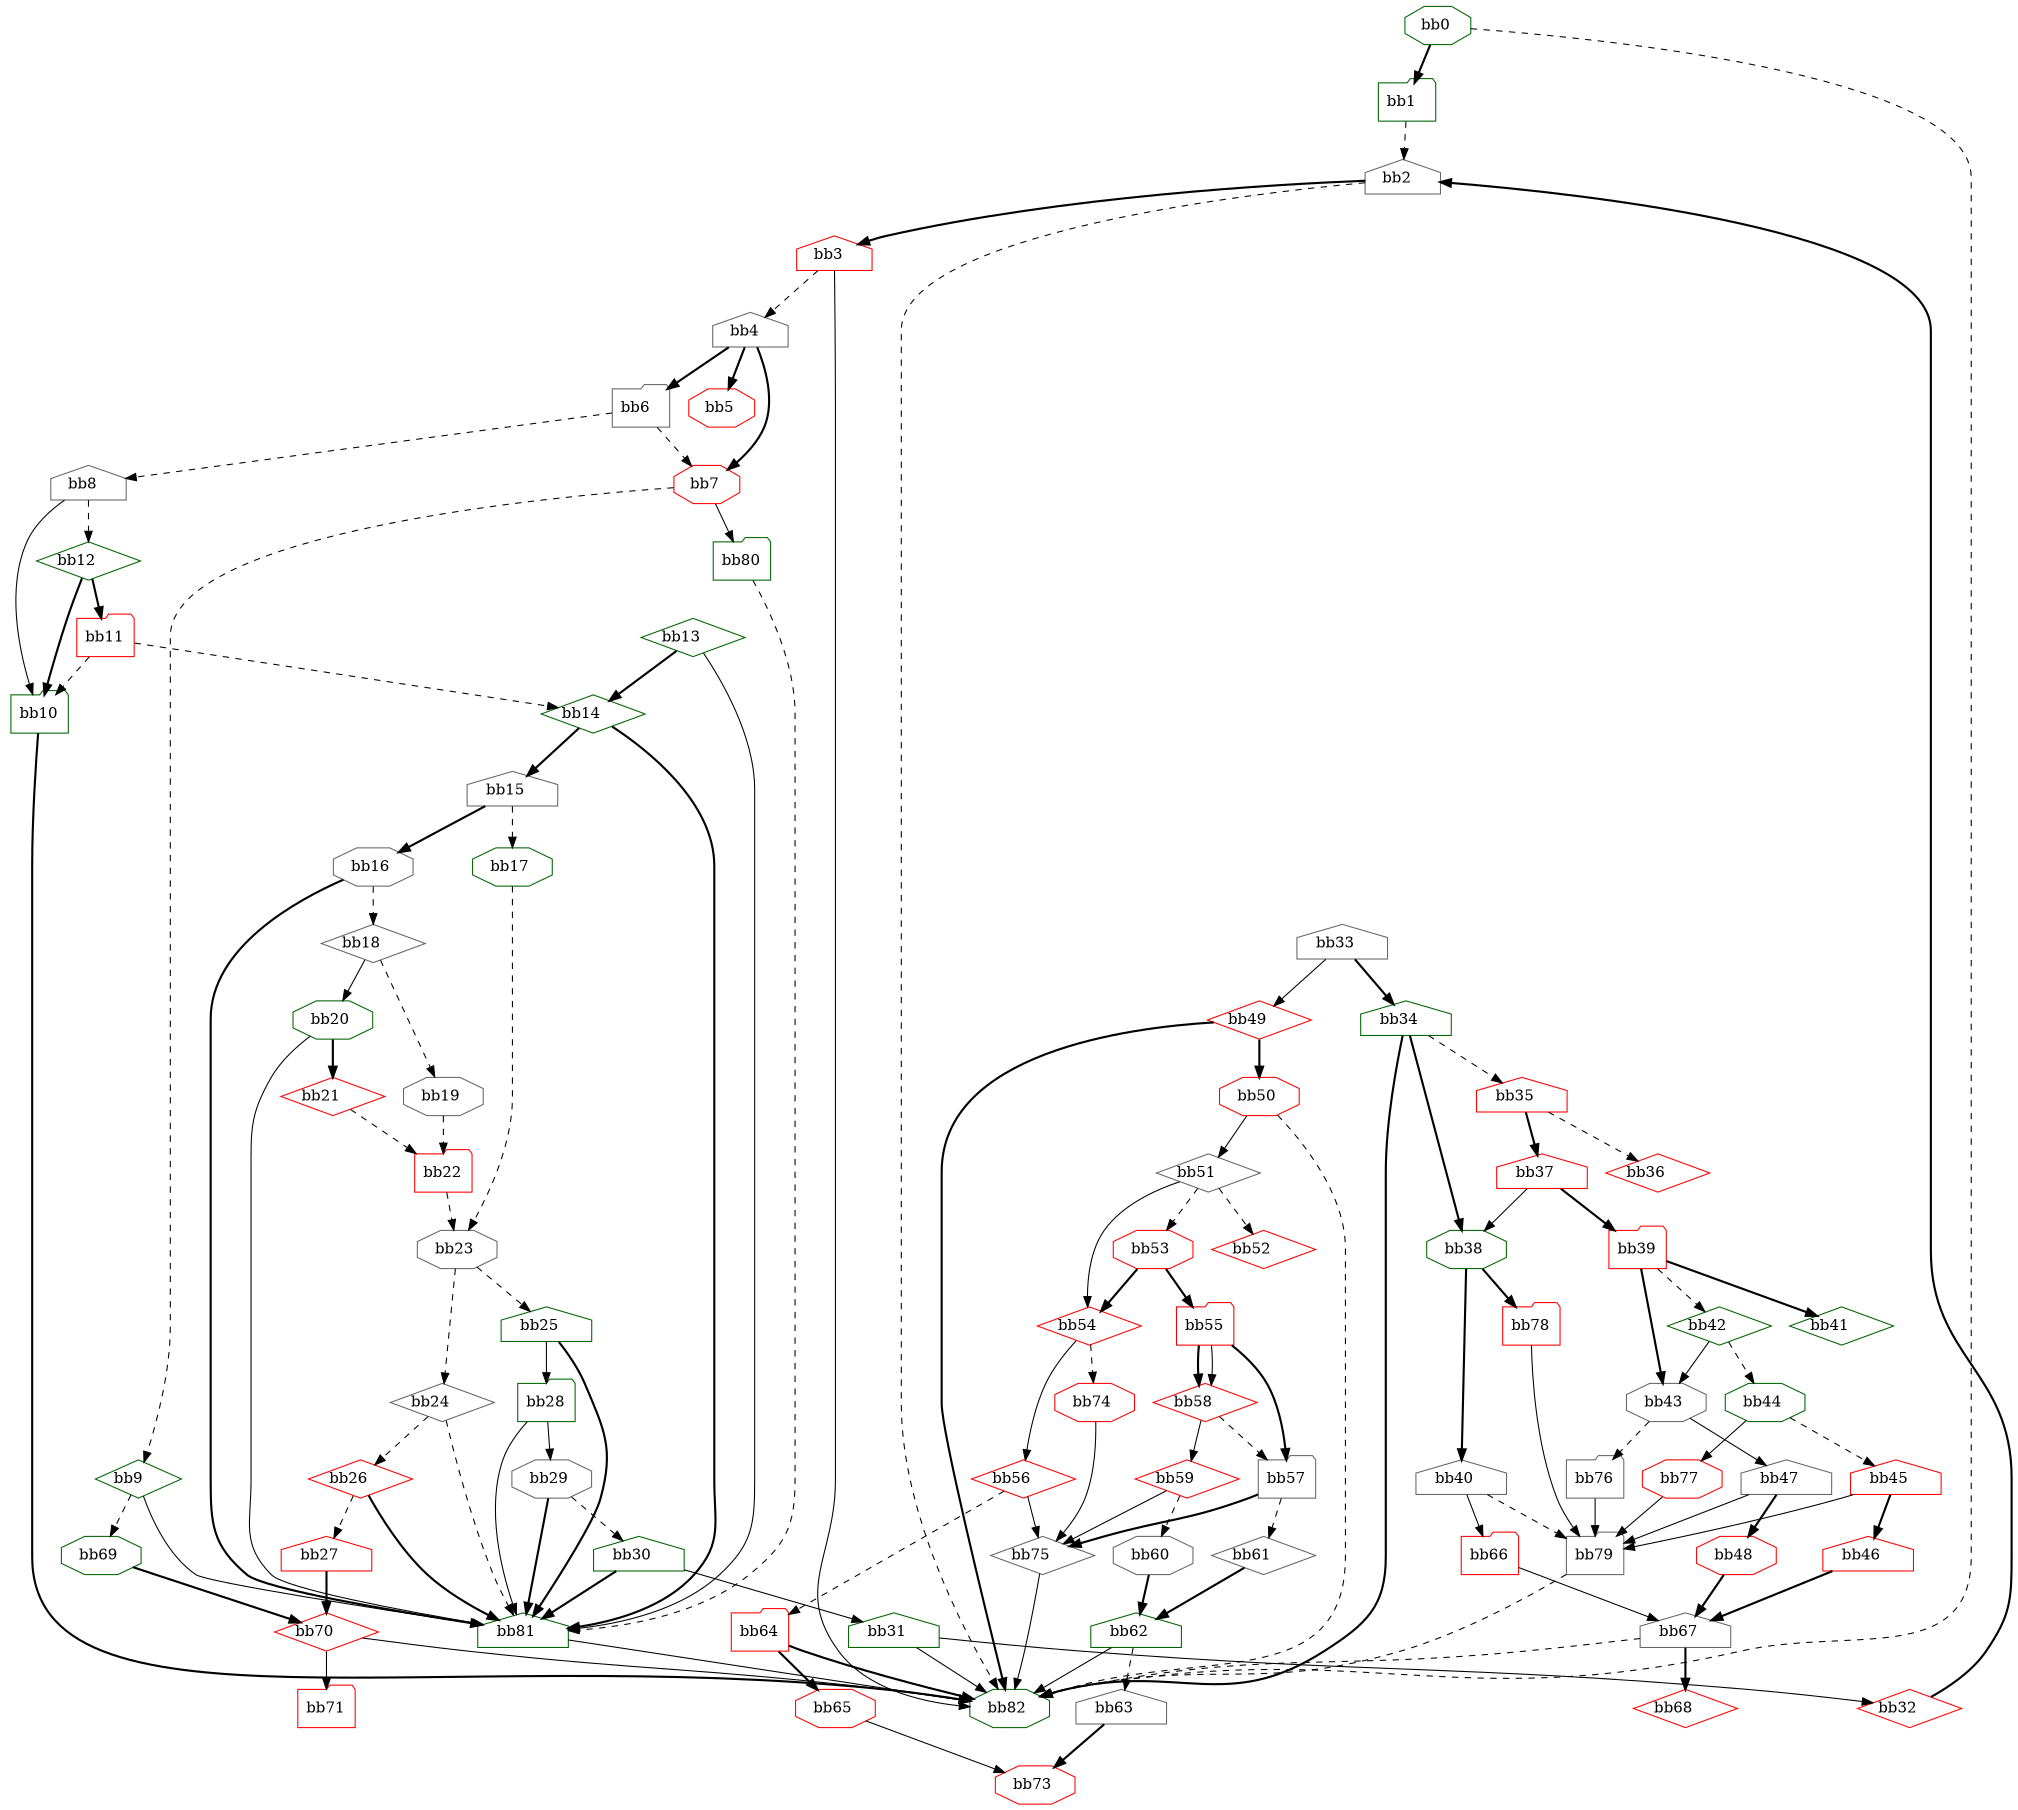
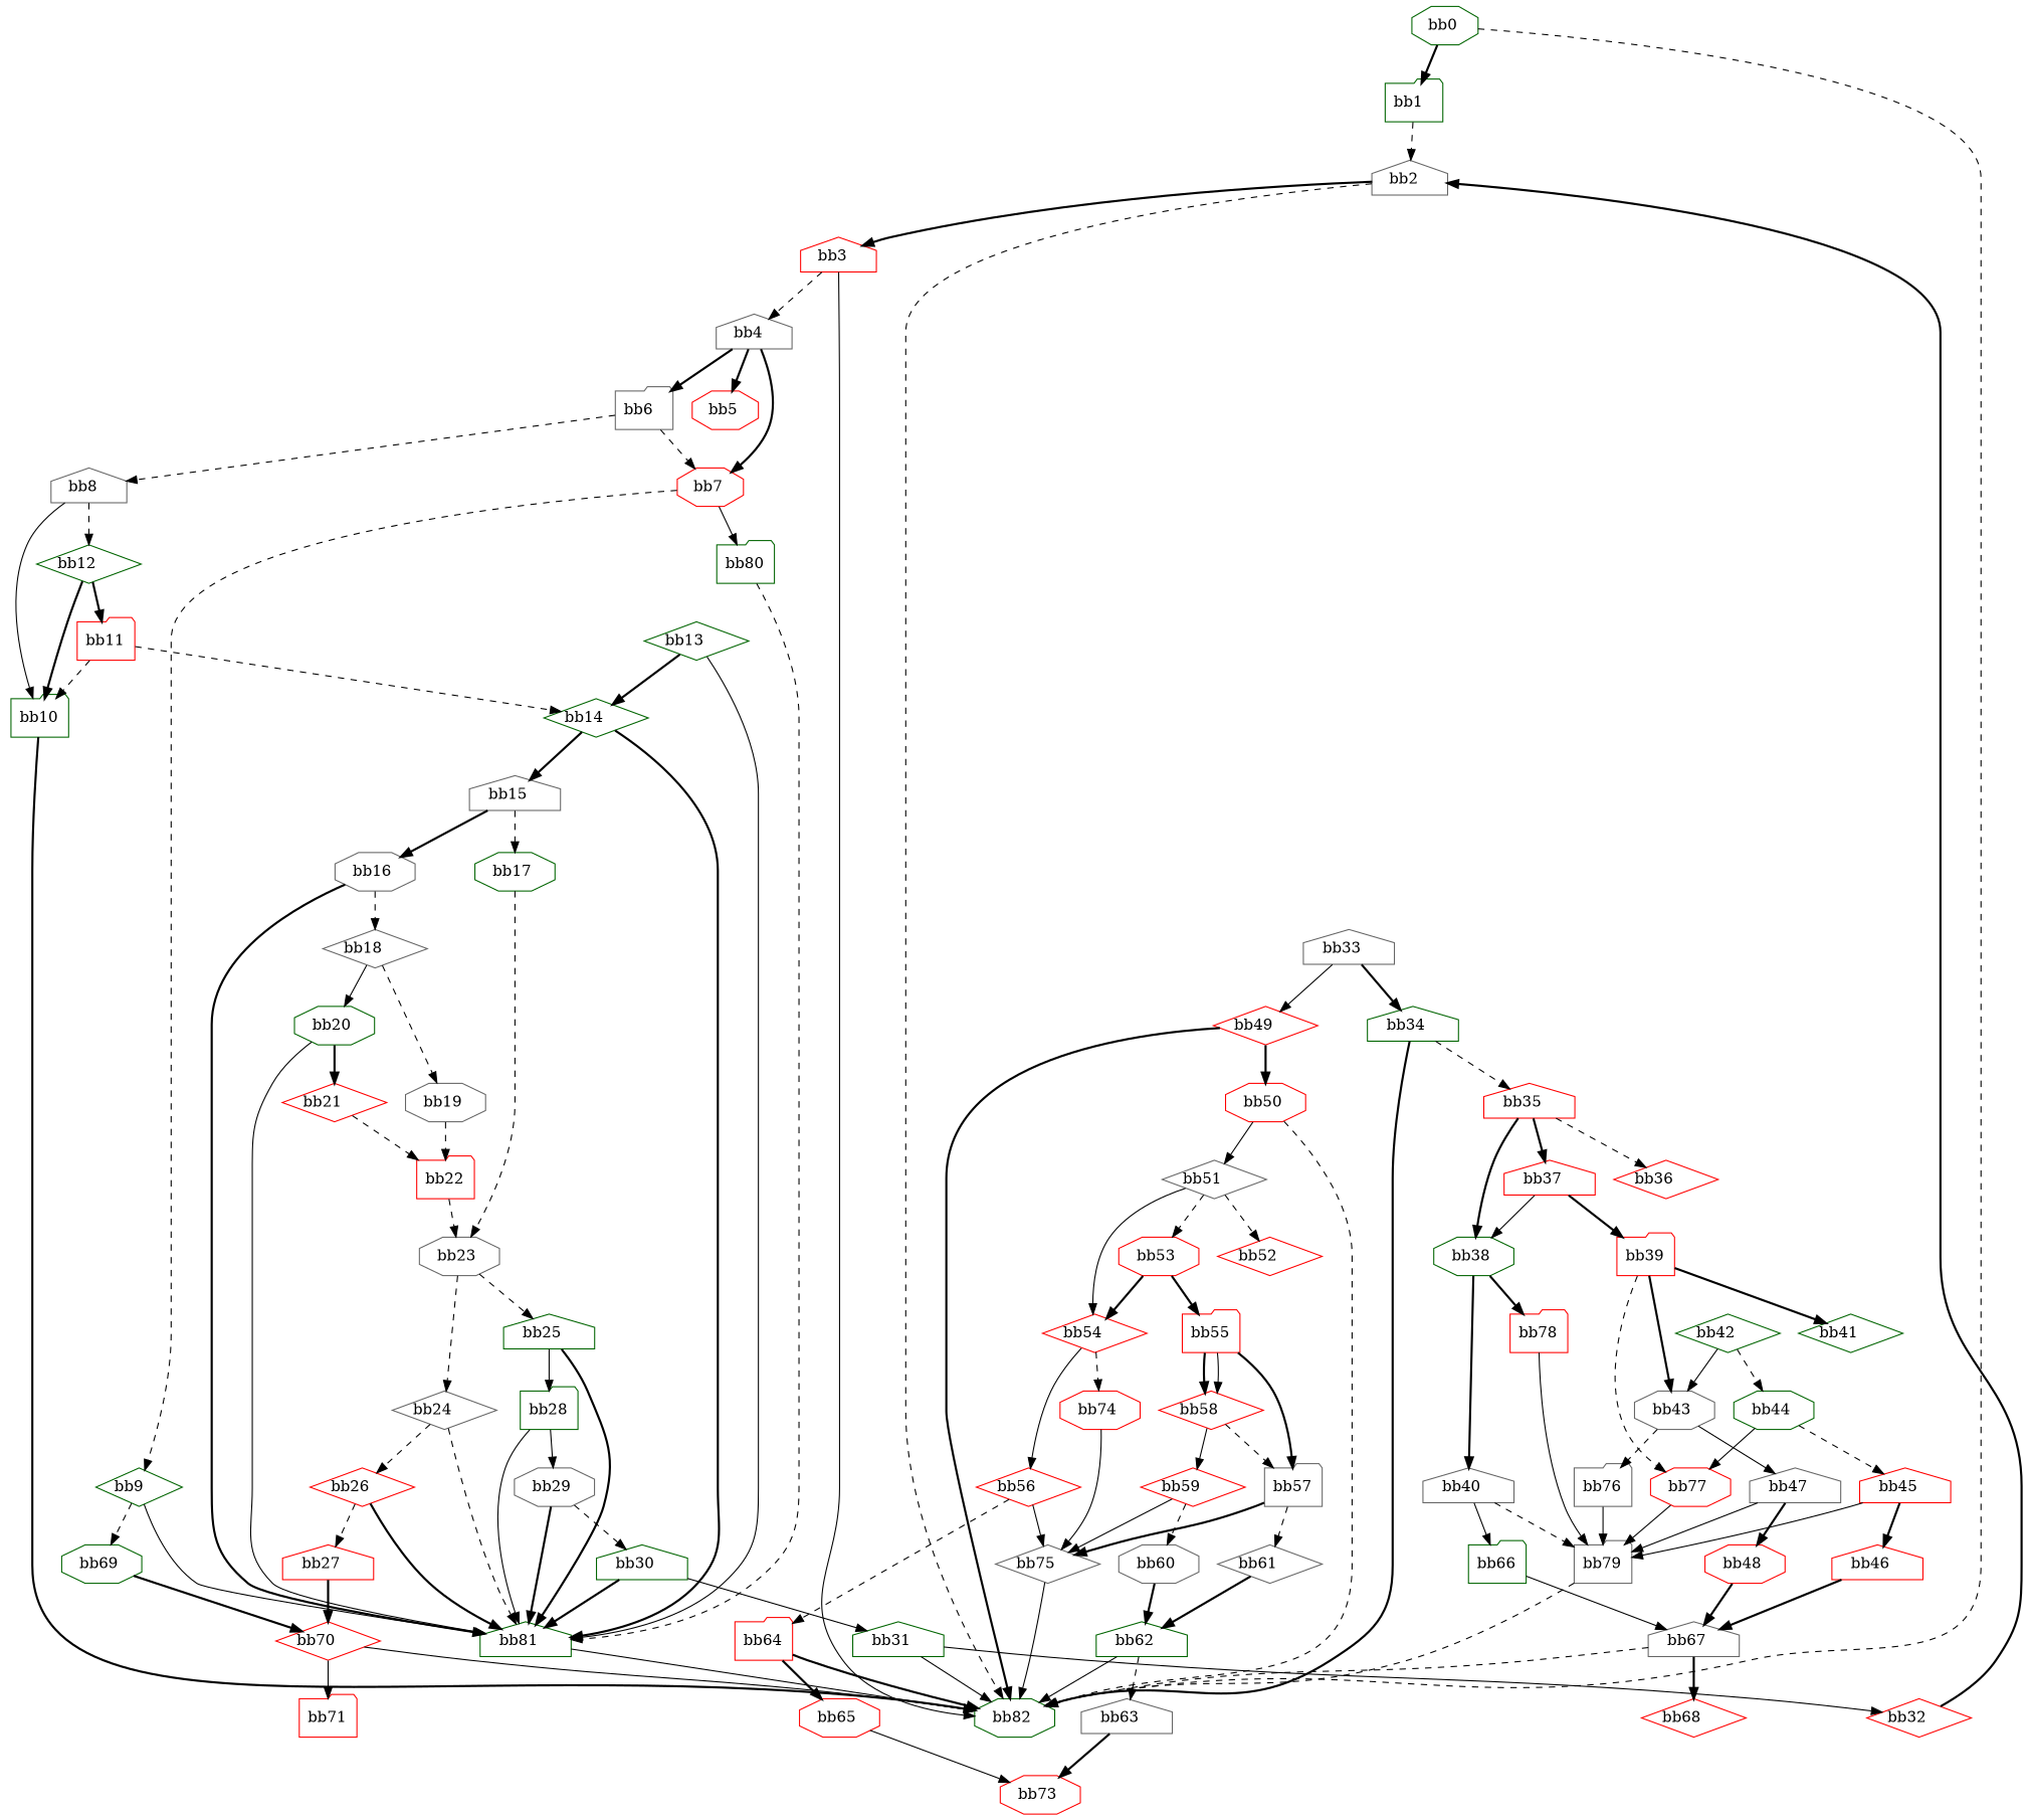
  digraph {
    node [color=red shape=diamond]
    edge [style=bold]
    n1 [color=darkgreen label="bb0\l" shape=octagon]
    n2 [color=darkgreen label="bb1\l" shape=folder]
    n3 [color=darkgreen label="bb82\l" shape=octagon]
    n4 [color=gray40 label="bb2\l" shape=house]
    n5 [label="bb3\l" shape=house]
    n6 [color=gray40 label="bb4\l" shape=house]
    n7 [label="bb5\l" shape=octagon]
    n8 [color=gray40 label="bb6\l" shape=folder]
    n9 [label="bb7\l" shape=octagon]
    n10 [color=gray40 label="bb8\l" shape=house]
    n11 [color=darkgreen label="bb9\l"]
    n12 [color=darkgreen label="bb80\l" shape=folder]
    n13 [color=darkgreen label="bb10\l" shape=folder]
    n14 [color=darkgreen label="bb12\l"]
    n15 [color=darkgreen label="bb69\l" shape=octagon]
    n16 [color=darkgreen label="bb81\l" shape=house]
    n17 [label="bb11\l" shape=folder]
    n18 [label="bb70\l"]
    n19 [color=gray40 label="bb33\l" shape=house]
    n20 [color=darkgreen label="bb34\l" shape=house]
    n21 [label="bb49\l"]
    n22 [color=darkgreen label="bb14\l"]
    n23 [color=darkgreen label="bb13\l"]
    n24 [color=gray40 label="bb15\l" shape=house]
    n25 [color=gray40 label="bb16\l" shape=octagon]
    n26 [color=darkgreen label="bb17\l" shape=octagon]
    n27 [color=gray40 label="bb18\l"]
    n28 [color=gray40 label="bb23\l" shape=octagon]
    n29 [color=gray40 label="bb19\l" shape=octagon]
    n30 [color=darkgreen label="bb20\l" shape=octagon]
    n31 [color=gray40 label="bb24\l"]
    n32 [color=darkgreen label="bb25\l" shape=house]
    n33 [label="bb22\l" shape=folder]
    n34 [label="bb21\l"]
    n35 [label="bb26\l"]
    n36 [color=darkgreen label="bb28\l" shape=folder]
    n37 [label="bb27\l" shape=house]
    n38 [color=gray40 label="bb29\l" shape=octagon]
    n39 [label="bb71\l" shape=folder]
    n40 [color=darkgreen label="bb30\l" shape=house]
    n41 [color=darkgreen label="bb31\l" shape=house]
    n42 [label="bb32\l"]
    n43 [label="bb35\l" shape=house]
    n44 [label="bb50\l" shape=octagon]
    n45 [label="bb36\l"]
    n46 [label="bb37\l" shape=house]
    n47 [color=darkgreen label="bb38\l" shape=octagon]
    n48 [label="bb39\l" shape=folder]
    n49 [color=gray40 label="bb40\l" shape=house]
    n50 [label="bb78\l" shape=folder]
    n51 [color=darkgreen label="bb41\l"]
    n52 [color=darkgreen label="bb42\l"]
    n53 [color=gray40 label="bb43\l" shape=octagon]
-   n54 [label="bb66\l" shape=folder]
+   n54 [color=darkgreen label="bb66\l" shape=folder]
    n55 [color=gray40 label="bb79\l" shape=folder]
    n56 [color=darkgreen label="bb44\l" shape=octagon]
    n57 [color=gray40 label="bb47\l" shape=house]
    n58 [color=gray40 label="bb76\l" shape=folder]
    n59 [color=gray40 label="bb67\l" shape=house]
    n60 [label="bb45\l" shape=house]
    n61 [label="bb77\l" shape=octagon]
    n62 [label="bb48\l" shape=octagon]
    n63 [label="bb46\l" shape=house]
    n64 [label="bb68\l"]
    n65 [color=gray40 label="bb51\l"]
    n66 [label="bb52\l"]
    n67 [label="bb53\l" shape=octagon]
    n68 [label="bb54\l"]
    n69 [label="bb55\l" shape=folder]
    n70 [label="bb56\l"]
    n71 [label="bb74\l" shape=octagon]
    n72 [color=gray40 label="bb57\l" shape=folder]
    n73 [label="bb58\l"]
    n74 [label="bb64\l" shape=folder]
    n75 [color=gray40 label="bb75\l"]
    n76 [color=gray40 label="bb61\l"]
    n77 [label="bb59\l"]
    n78 [label="bb65\l" shape=octagon]
    n79 [color=darkgreen label="bb62\l" shape=house]
    n80 [color=gray40 label="bb60\l" shape=octagon]
    n81 [color=gray40 label="bb63\l" shape=house]
    n82 [label="bb73\l" shape=octagon]
    n1 -> n2
    n1 -> n3 [style=dashed]
    n2 -> n4 [style=dashed]
    n4 -> n3 [style=dashed]
    n4 -> n5
    n5 -> n3 [style=solid]
    n5 -> n6 [style=dashed]
    n6 -> n7
    n6 -> n8
    n6 -> n9
    n8 -> n9 [style=dashed]
    n8 -> n10 [style=dashed]
    n9 -> n11 [style=dashed]
    n9 -> n12 [style=solid]
    n10 -> n13 [style=solid]
    n10 -> n14 [style=dashed]
    n11 -> n15 [style=dashed]
    n11 -> n16 [style=solid]
    n12 -> n16 [style=dashed]
    n13 -> n3
    n14 -> n13
    n14 -> n17
    n15 -> n18
    n16 -> n3 [style=solid]
    n17 -> n13 [style=dashed]
    n17 -> n22 [style=dashed]
    n18 -> n3 [style=solid]
    n18 -> n39 [style=solid]
    n19 -> n20
    n19 -> n21 [style=solid]
    n20 -> n3
    n20 -> n43 [style=dashed]
    n21 -> n3
    n21 -> n44
    n22 -> n16
    n22 -> n24
    n23 -> n16 [style=solid]
    n23 -> n22
    n24 -> n25
    n24 -> n26 [style=dashed]
    n25 -> n16
    n25 -> n27 [style=dashed]
    n26 -> n28 [style=dashed]
    n27 -> n29 [style=dashed]
    n27 -> n30 [style=solid]
    n28 -> n31 [style=dashed]
    n28 -> n32 [style=dashed]
    n29 -> n33 [style=dashed]
    n30 -> n16 [style=solid]
    n30 -> n34
    n31 -> n16 [style=dashed]
    n31 -> n35 [style=dashed]
    n32 -> n16
    n32 -> n36 [style=solid]
    n33 -> n28 [style=dashed]
    n34 -> n33 [style=dashed]
    n35 -> n16
    n35 -> n37 [style=dashed]
    n36 -> n16 [style=solid]
    n36 -> n38 [style=solid]
    n37 -> n18
    n38 -> n16
    n38 -> n40 [style=dashed]
    n40 -> n16
    n40 -> n41 [style=solid]
    n41 -> n3 [style=solid]
    n41 -> n42 [style=solid]
    n42 -> n4
    n43 -> n45 [style=dashed]
    n43 -> n46
-   n20 -> n47
+   n43 -> n47
    n44 -> n3 [style=dashed]
    n44 -> n65 [style=solid]
    n46 -> n47 [style=solid]
    n46 -> n48
    n47 -> n49
    n47 -> n50
    n48 -> n51
-   n48 -> n52 [style=dashed]
+   n48 -> n61 [style=dashed]
    n48 -> n53
    n49 -> n54 [style=solid]
    n49 -> n55 [style=dashed]
    n50 -> n55 [style=solid]
    n52 -> n53 [style=solid]
    n52 -> n56 [style=dashed]
    n53 -> n57 [style=solid]
    n53 -> n58 [style=dashed]
    n54 -> n59 [style=solid]
    n55 -> n3 [style=dashed]
    n56 -> n60 [style=dashed]
    n56 -> n61 [style=solid]
    n57 -> n55 [style=solid]
    n57 -> n62
    n58 -> n55 [style=solid]
    n59 -> n3 [style=dashed]
    n59 -> n64
    n60 -> n55 [style=solid]
    n60 -> n63
    n61 -> n55 [style=solid]
    n62 -> n59
    n63 -> n59
    n65 -> n66 [style=dashed]
    n65 -> n67 [style=dashed]
    n65 -> n68 [style=solid]
    n67 -> n68
    n67 -> n69
    n68 -> n70 [style=solid]
    n68 -> n71 [style=dashed]
    n69 -> n72
    n69 -> n73
    n69 -> n73 [style=solid]
    n70 -> n74 [style=dashed]
    n70 -> n75 [style=solid]
    n71 -> n75 [style=solid]
    n72 -> n75
    n72 -> n76 [style=dashed]
    n73 -> n72 [style=dashed]
    n73 -> n77 [style=solid]
    n74 -> n3
    n74 -> n78
    n75 -> n3 [style=solid]
    n76 -> n79
    n77 -> n75 [style=solid]
    n77 -> n80 [style=dashed]
    n78 -> n82 [style=solid]
    n79 -> n3 [style=solid]
    n79 -> n81 [style=dashed]
    n80 -> n79
    n81 -> n82
  }
